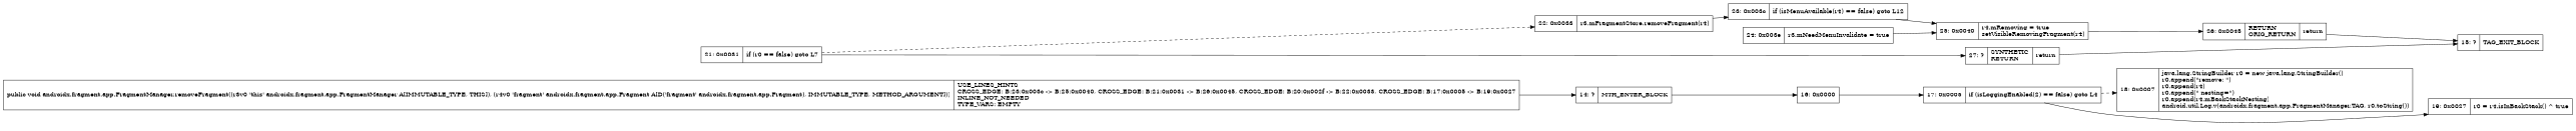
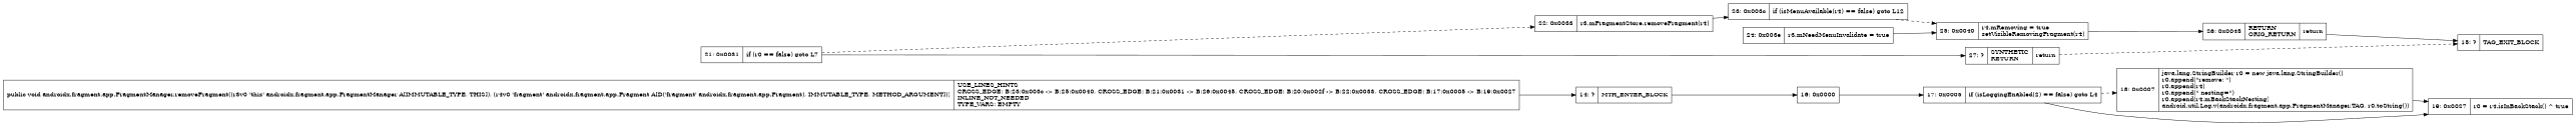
  digraph {
    rankdir=LR
    node [shape=record]
    n1 [label="{14\:\ ?|MTH_ENTER_BLOCK\l}"]
    n2 [label="{16\:\ 0x0000}"]
    n3 [label="{17\:\ 0x0005|if (isLoggingEnabled(2) == false) goto L4\l}"]
    n4 [label="{18\:\ 0x0007|java.lang.StringBuilder r0 = new java.lang.StringBuilder()\lr0.append(\"remove: \")\lr0.append(r4)\lr0.append(\" nesting=\")\lr0.append(r4.mBackStackNesting)\landroid.util.Log.v(androidx.fragment.app.FragmentManager.TAG, r0.toString())\l}"]
    n5 [label="{19\:\ 0x0027|r0 = r4.isInBackStack() ^ true\l}"]
    n6 [label="{21\:\ 0x0031|if (r0 == false) goto L7\l}"]
    n7 [label="{22\:\ 0x0033|r3.mFragmentStore.removeFragment(r4)\l}"]
    n8 [label="{27\:\ ?|SYNTHETIC\lRETURN\l|return\l}"]
    n9 [label="{23\:\ 0x003c|if (isMenuAvailable(r4) == false) goto L12\l}"]
    n10 [label="{15\:\ ?|TAG_EXIT_BLOCK\l}"]
    n11 [label="{25\:\ 0x0040|r4.mRemoving = true\lsetVisibleRemovingFragment(r4)\l}"]
    n12 [label="{24\:\ 0x003e|r3.mNeedMenuInvalidate = true\l}"]
    n13 [label="{26\:\ 0x0045|RETURN\lORIG_RETURN\l|return\l}"]
    n14 [label="{public void androidx.fragment.app.FragmentManager.removeFragment((r3v0 'this' androidx.fragment.app.FragmentManager A[IMMUTABLE_TYPE, THIS]), (r4v0 'fragment' androidx.fragment.app.Fragment A[D('fragment' androidx.fragment.app.Fragment), IMMUTABLE_TYPE, METHOD_ARGUMENT]))  | USE_LINES_HINTS\lCROSS_EDGE: B:23:0x003c \-\> B:25:0x0040, CROSS_EDGE: B:21:0x0031 \-\> B:26:0x0045, CROSS_EDGE: B:20:0x002f \-\> B:22:0x0033, CROSS_EDGE: B:17:0x0005 \-\> B:19:0x0027\lINLINE_NOT_NEEDED\lTYPE_VARS: EMPTY\l}"]
    n1 -> n2
    n2 -> n3
    n3 -> n4 [style=dashed]
    n3 -> n5
+   n4 -> n5
    n6 -> n7 [style=dashed]
    n6 -> n8
    n7 -> n9
-   n8 -> n10
-   n9 -> n11
+   n8 -> n10 [style=dashed]
+   n9 -> n11 [style=dashed]
    n11 -> n13
    n12 -> n11
    n13 -> n10
    n14 -> n1
  }
